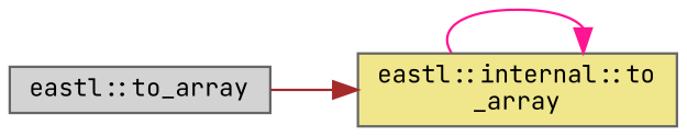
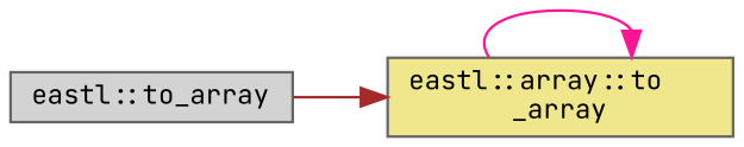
  digraph {
    rankdir=LR
    fontname="JetBrains Mono"
    node [fontname="JetBrains Mono" fontsize=10 shape=box style=filled]
    edge [fontname="JetBrains Mono" fontsize=10 labelfontname=Helvetica labelfontsize=10 style=solid]
    n1 [color=gray40 fillcolor=lightgrey fontcolor=black height=0.2 label="eastl::to_array" width=0.4]
-   n2 [color=grey40 fillcolor=khaki height=0.2 label="eastl::internal::to\l_array" width=0.4]
+   n2 [color=grey40 fillcolor=khaki height=0.2 label="eastl::array::to\l_array" width=0.4]
    n1 -> n2 [color=brown]
    n2 -> n2 [color=deeppink]
  }
